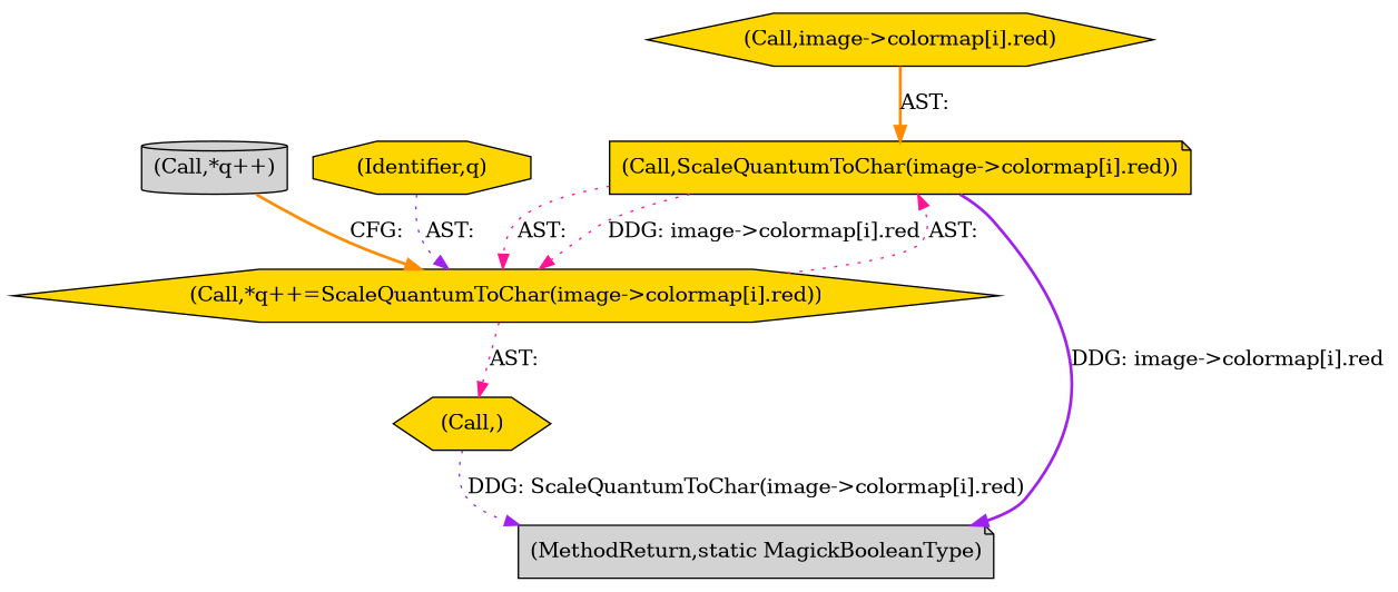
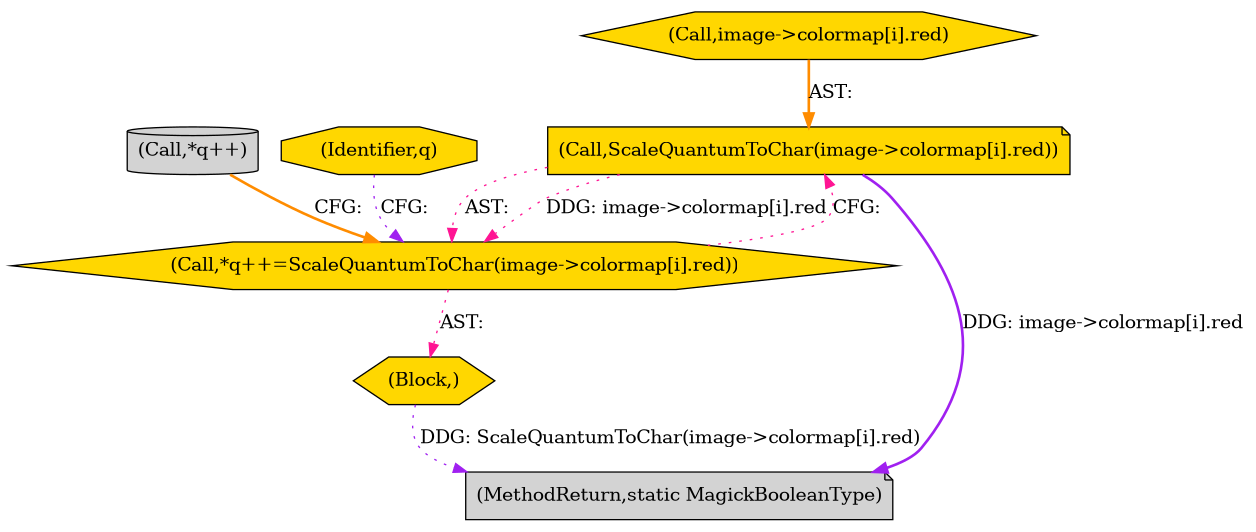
  digraph {
    node [fillcolor=gold shape=hexagon style=filled]
    edge [color=deeppink style=dotted]
    n1 [label="(Call,ScaleQuantumToChar(image->colormap[i].red))" shape=note]
    n2 [label="(Call,*q++=ScaleQuantumToChar(image->colormap[i].red))"]
    n3 [fillcolor=lightgrey label="(MethodReturn,static MagickBooleanType)" shape=note]
-   n4 [label="(Call,)"]
+   n4 [label="(Block,)"]
    n5 [label="(Call,image->colormap[i].red)"]
    n6 [fillcolor=lightgrey label="(Call,*q++)" shape=cylinder]
    n7 [label="(Identifier,q)" shape=octagon]
    n1 -> n2 [label="AST: "]
    n1 -> n2 [label="DDG: image->colormap[i].red"]
    n1 -> n3 [color=purple label="DDG: image->colormap[i].red" style=bold]
-   n2 -> n1 [label="AST: "]
+   n2 -> n1 [label="CFG: "]
    n2 -> n4 [label="AST: "]
    n4 -> n3 [color=purple label="DDG: ScaleQuantumToChar(image->colormap[i].red)"]
    n5 -> n1 [color=darkorange label="AST: " style=bold]
    n6 -> n2 [color=darkorange label="CFG: " style=bold]
-   n7 -> n2 [color=purple label="AST: "]
+   n7 -> n2 [color=purple label="CFG: "]
  }
